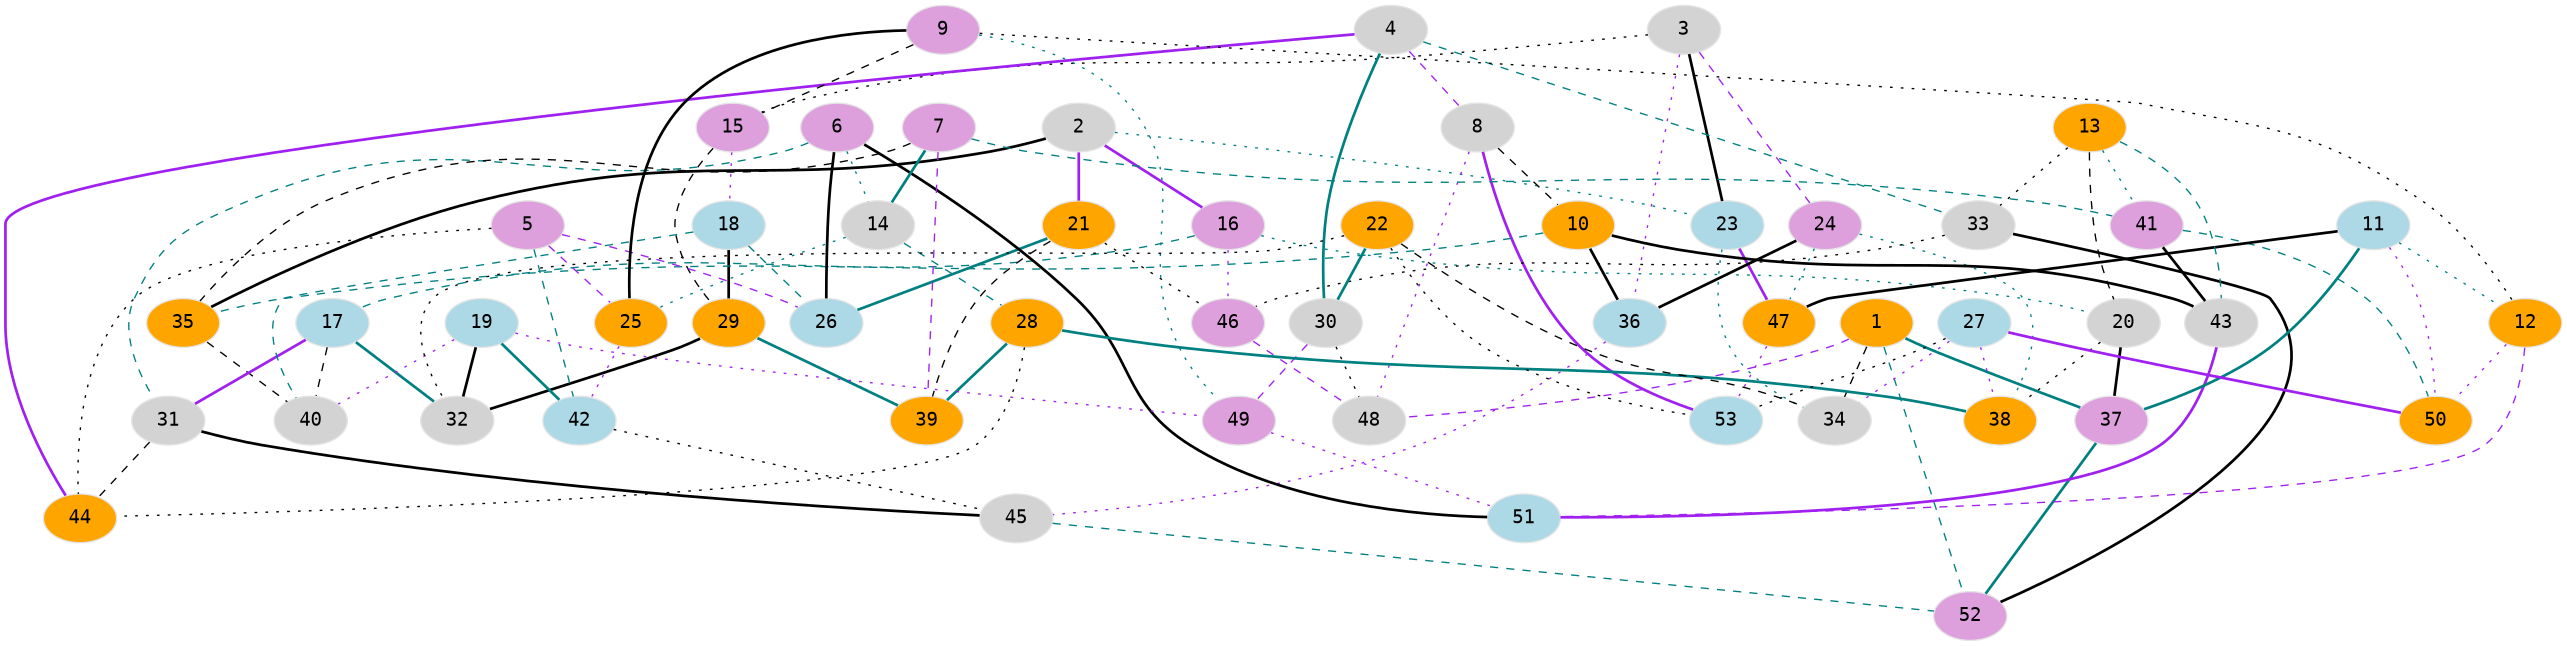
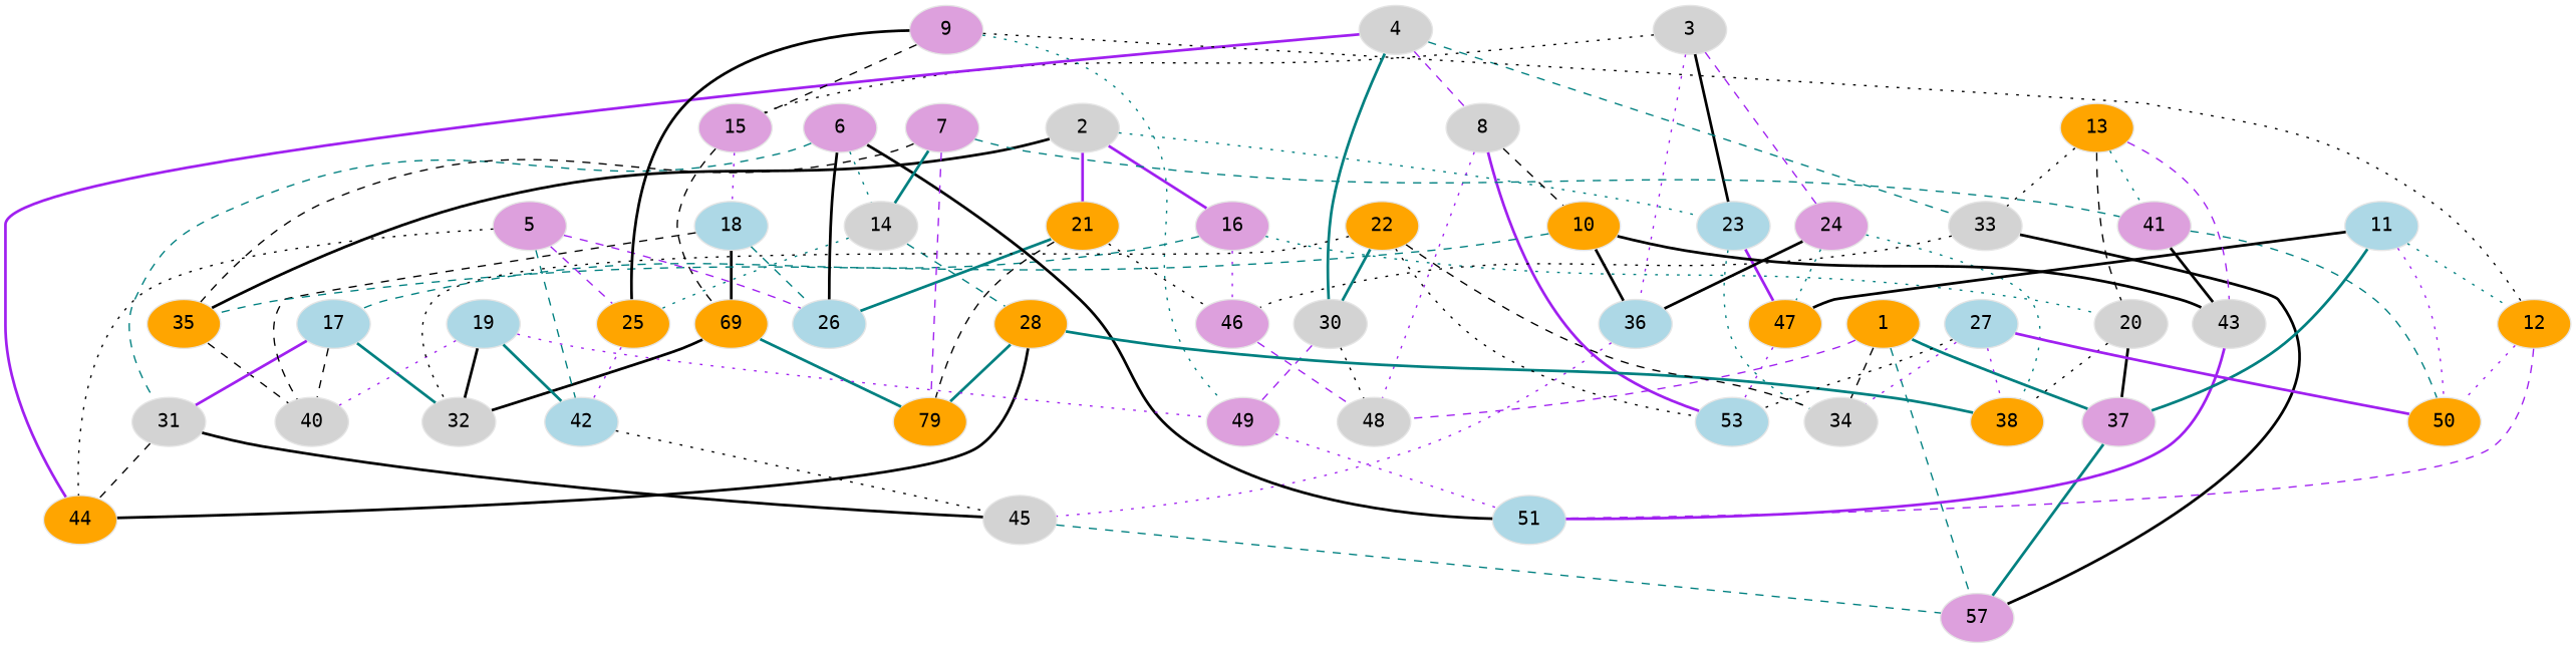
  graph {
    fontname="DejaVu Sans Mono"
    node [color=gray90 fillcolor=lightgrey fontname="DejaVu Sans Mono" style=filled]
    edge [color=black fontname="DejaVu Sans Mono" style=bold]
    34
    1 [fillcolor=orange]
    37 [fillcolor=plum]
    48
-   52 [fillcolor=plum]
+   52 [fillcolor=plum label=57]
    2
    16 [fillcolor=plum]
    21 [fillcolor=orange]
    23 [fillcolor=lightblue]
    35 [fillcolor=orange]
    20
    17 [fillcolor=lightblue]
    46 [fillcolor=plum]
    26 [fillcolor=lightblue]
-   39 [fillcolor=orange]
+   39 [fillcolor=orange label=79]
    47 [fillcolor=orange]
    40
    3
    15 [fillcolor=plum]
    24 [fillcolor=plum]
    36 [fillcolor=lightblue]
    18 [fillcolor=lightblue]
-   29 [fillcolor=orange]
+   29 [fillcolor=orange label=69]
    38 [fillcolor=orange]
    45
    4
    8
    30
    33
    44 [fillcolor=orange]
    10 [fillcolor=orange]
    53 [fillcolor=lightblue]
    49 [fillcolor=plum]
    5 [fillcolor=plum]
    25 [fillcolor=orange]
    42 [fillcolor=lightblue]
    6 [fillcolor=plum]
    14
    31
    51 [fillcolor=lightblue]
    28 [fillcolor=orange]
    7 [fillcolor=plum]
    41 [fillcolor=plum]
    43
    50 [fillcolor=orange]
    9 [fillcolor=plum]
    12 [fillcolor=orange]
    11 [fillcolor=lightblue]
    13 [fillcolor=orange]
    32
    19 [fillcolor=lightblue]
    22 [fillcolor=orange]
    27 [fillcolor=lightblue]
    1 -- 34 [style=dashed]
    1 -- 37 [color=teal]
    1 -- 48 [color=purple style=dashed]
    1 -- 52 [color=teal style=dashed]
    37 -- 52 [color=teal]
    2 -- 16 [color=purple]
    2 -- 21 [color=purple]
    2 -- 23 [color=teal style=dotted]
    2 -- 35
    16 -- 20 [color=teal style=dotted]
    16 -- 17 [color=teal style=dashed]
    16 -- 46 [color=purple style=dotted]
    21 -- 46 [style=dotted]
    21 -- 26 [color=teal]
    21 -- 39 [style=dashed]
    23 -- 34 [color=teal style=dotted]
    23 -- 47 [color=purple]
    35 -- 40 [style=dashed]
    20 -- 37
    20 -- 38 [style=dotted]
    17 -- 40 [style=dashed]
    17 -- 31 [color=purple]
    17 -- 32 [color=teal]
    46 -- 48 [color=purple style=dashed]
    47 -- 53 [color=purple style=dotted]
    3 -- 23
    3 -- 15 [style=dotted]
    3 -- 24 [color=purple style=dashed]
    3 -- 36 [color=purple style=dotted]
    15 -- 18 [color=purple style=dotted]
    15 -- 29 [style=dashed]
    24 -- 47 [color=teal style=dotted]
    24 -- 36
    24 -- 38 [color=teal style=dotted]
    36 -- 45 [color=purple style=dotted]
    18 -- 26 [color=teal style=dashed]
-   18 -- 40 [color=teal style=dashed]
+   18 -- 40 [style=dashed]
    18 -- 29
    29 -- 39 [color=teal]
    29 -- 32
    45 -- 52 [color=teal style=dashed]
    4 -- 8 [color=purple style=dashed]
    4 -- 30 [color=teal]
    4 -- 33 [color=teal style=dashed]
    4 -- 44 [color=purple]
    8 -- 48 [color=purple style=dotted]
    8 -- 10 [style=dashed]
    8 -- 53 [color=purple]
    30 -- 48 [style=dotted]
    30 -- 49 [color=purple style=dashed]
    33 -- 52
    33 -- 46 [style=dotted]
    10 -- 35 [color=teal style=dashed]
    10 -- 36
    10 -- 43
    49 -- 51 [color=purple style=dotted]
    5 -- 26 [color=purple style=dashed]
    5 -- 44 [style=dotted]
    5 -- 25 [color=purple style=dashed]
    5 -- 42 [color=teal style=dashed]
    25 -- 42 [color=purple style=dotted]
    42 -- 45 [style=dotted]
    6 -- 26
    6 -- 14 [color=teal style=dotted]
    6 -- 31 [color=teal style=dashed]
    6 -- 51
    14 -- 25 [color=teal style=dotted]
    14 -- 28 [color=teal style=dashed]
    31 -- 45
    31 -- 44 [style=dashed]
    28 -- 39 [color=teal]
    28 -- 38 [color=teal]
-   28 -- 44 [style=dotted]
+   28 -- 44
    7 -- 35 [style=dashed]
    7 -- 39 [color=purple style=dashed]
    7 -- 14 [color=teal]
    7 -- 41 [color=teal style=dashed]
    41 -- 43
    41 -- 50 [color=teal style=dashed]
    43 -- 51 [color=purple]
    9 -- 15 [style=dashed]
    9 -- 49 [color=teal style=dotted]
    9 -- 25
    9 -- 12 [style=dotted]
    12 -- 51 [color=purple style=dashed]
    12 -- 50 [color=purple style=dotted]
    11 -- 37 [color=teal]
    11 -- 47
    11 -- 50 [color=purple style=dotted]
    11 -- 12 [color=teal style=dotted]
    13 -- 20 [style=dashed]
    13 -- 33 [style=dotted]
    13 -- 41 [color=teal style=dotted]
-   13 -- 43 [color=teal style=dashed]
+   13 -- 43 [color=purple style=dashed]
    19 -- 40 [color=purple style=dotted]
    19 -- 49 [color=purple style=dotted]
    19 -- 42 [color=teal]
    19 -- 32
    22 -- 34 [style=dashed]
    22 -- 30 [color=teal]
    22 -- 53 [style=dotted]
    22 -- 32 [style=dotted]
    27 -- 34 [color=purple style=dotted]
    27 -- 38 [color=purple style=dotted]
    27 -- 53 [style=dotted]
    27 -- 50 [color=purple]
  }
